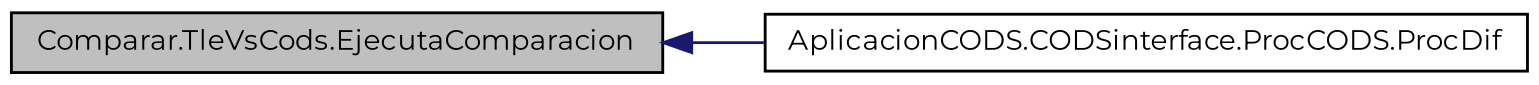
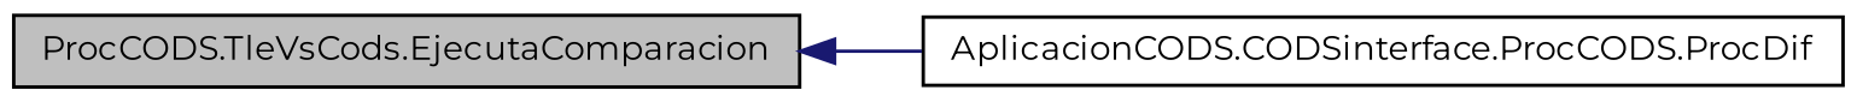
  digraph {
    rankdir=LR
    fontname=Montserrat
    node [color=black fontname=Montserrat fontsize=10 shape=record style=filled]
-   n1 [fillcolor=grey75 fontcolor=black height=0.2 label="Comparar.TleVsCods.EjecutaComparacion" width=0.4]
+   n1 [fillcolor=grey75 fontcolor=black height=0.2 label="ProcCODS.TleVsCods.EjecutaComparacion" width=0.4]
    n2 [fillcolor=white height=0.2 label="AplicacionCODS.CODSinterface.ProcCODS.ProcDif" width=0.4]
    n1 -> n2 [color=midnightblue dir=back fontname=Montserrat fontsize=10 labelfontname=Helvetica labelfontsize=10 style=solid]
  }
